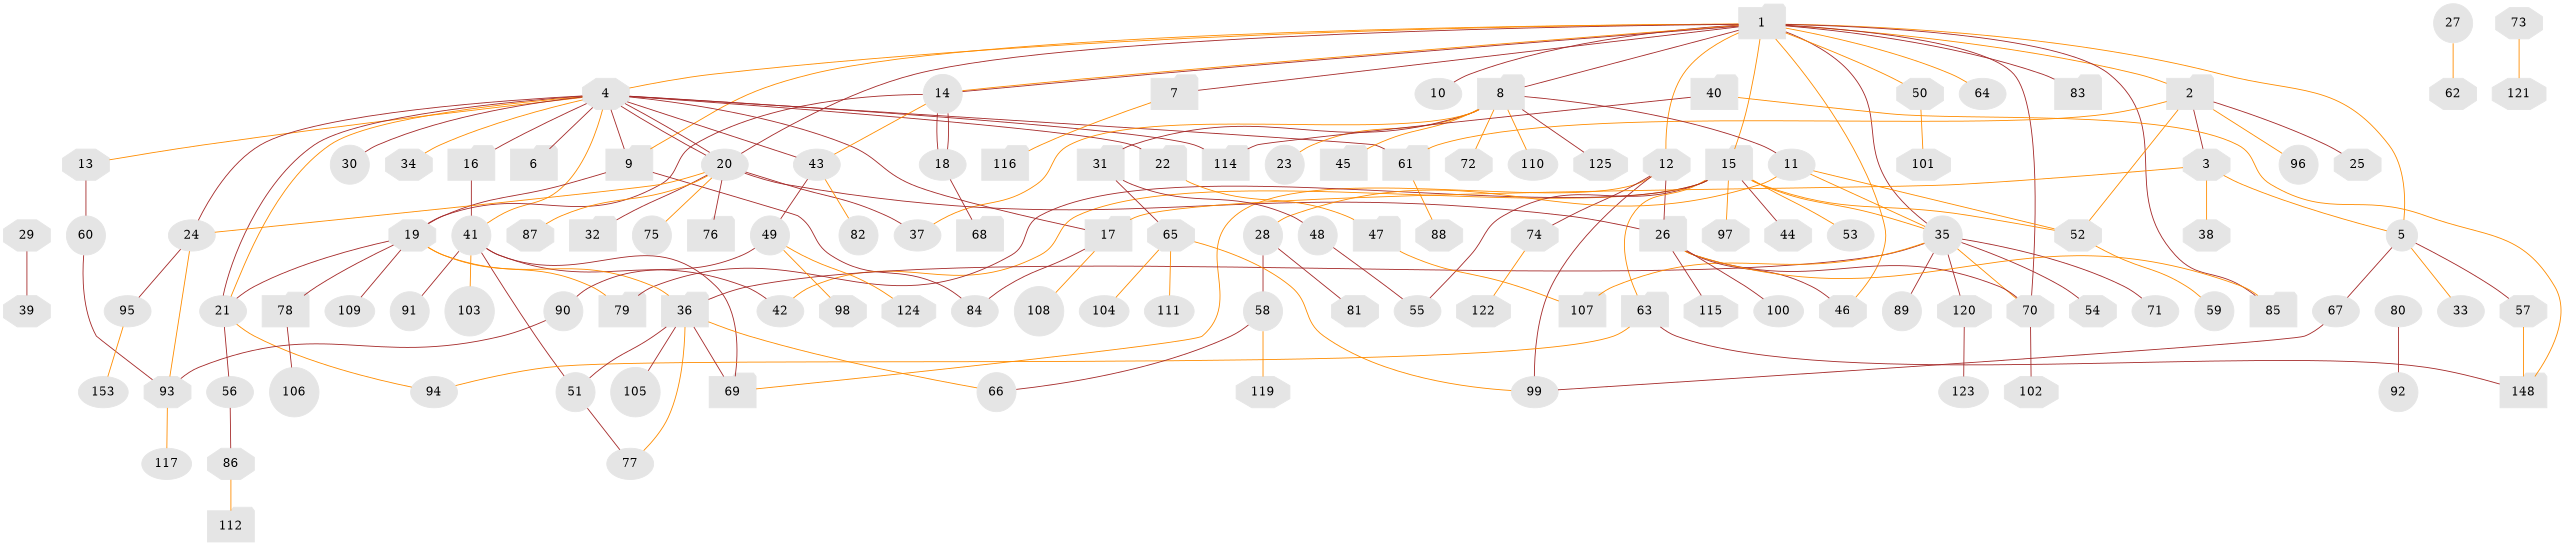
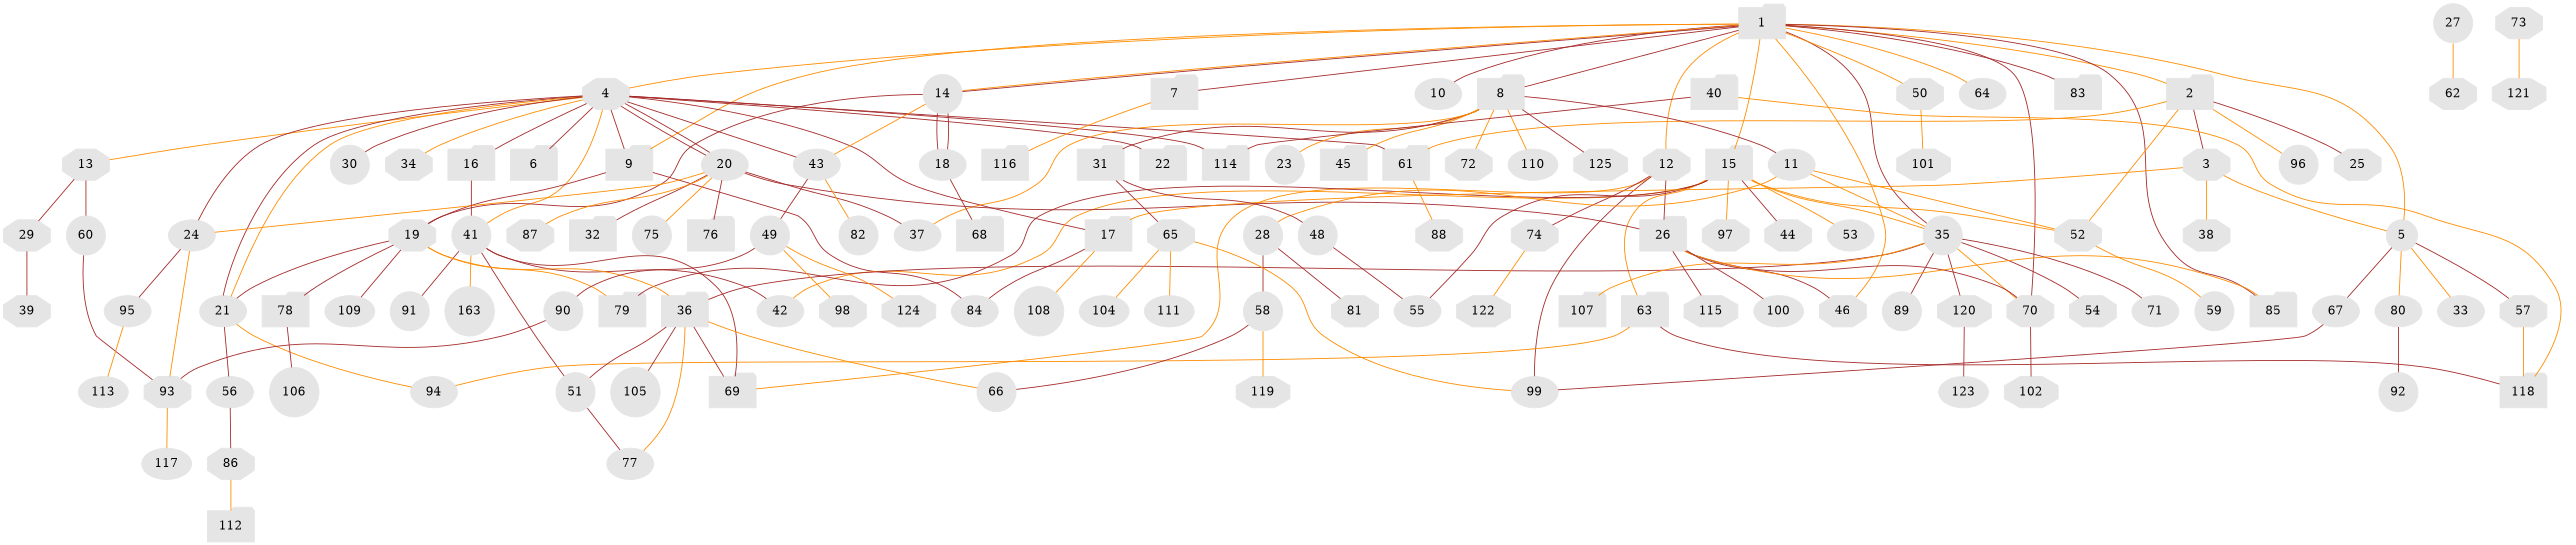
  graph {
    node [color=gray90 shape=octagon style=filled]
    edge [color=brown]
    1 [shape=folder]
    2 [shape=folder]
    4
    5 [shape=circle]
    7 [shape=folder]
    8 [shape=folder]
    9 [shape=folder]
    10 [shape=ellipse]
    12
    14 [shape=circle]
    15 [shape=folder]
    20 [shape=ellipse]
    35 [shape=circle]
    46
    50
    64 [shape=ellipse]
    70
    83 [shape=folder]
    85 [shape=folder]
    3
    25
    52
    61 [shape=folder]
    96 [shape=circle]
    17 [shape=folder]
    6 [shape=folder]
    13
    16 [shape=folder]
    21 [shape=ellipse]
    22 [shape=folder]
    24 [shape=ellipse]
    30 [shape=circle]
    34
    41 [shape=circle]
    43 [shape=ellipse]
    114 [shape=folder]
    33 [shape=ellipse]
    57
    67 [shape=ellipse]
    80 [shape=ellipse]
    116 [shape=folder]
    11 [shape=ellipse]
    23 [shape=circle]
    31 [shape=folder]
    37 [shape=ellipse]
    45 [shape=folder]
    72
    110 [shape=ellipse]
    125
    19
    84 [shape=ellipse]
    26 [shape=folder]
    69 [shape=folder]
    74
    99 [shape=ellipse]
    18 [shape=ellipse]
    42 [shape=ellipse]
    44
    53 [shape=ellipse]
    55 [shape=ellipse]
    63 [shape=folder]
    79 [shape=folder]
    97
    32 [shape=folder]
    75 [shape=circle]
    76 [shape=folder]
    87
    36 [shape=folder]
    54
    71 [shape=ellipse]
    89 [shape=circle]
    107 [shape=folder]
    120
    101
    102
    38
    59 [shape=circle]
    88
    108 [shape=circle]
    29
    60 [shape=circle]
    56 [shape=ellipse]
    94 [shape=ellipse]
-   47 [shape=folder]
    93
    95 [shape=ellipse]
    51 [shape=circle]
    91 [shape=circle]
-   103 [shape=circle]
+   103 [shape=circle label=163]
    49 [shape=circle]
    82 [shape=circle]
-   118 [shape=folder label=148]
+   118 [shape=folder]
    92 [shape=circle]
    28 [shape=circle]
    48 [shape=circle]
    65
    78 [shape=folder]
    109 [shape=ellipse]
    58 [shape=circle]
    81
    100 [shape=ellipse]
    115
    122
    39
    68 [shape=folder]
    40 [shape=folder]
    66 [shape=circle]
    77 [shape=ellipse]
    105 [shape=circle]
    106 [shape=circle]
    27 [shape=circle]
    62
    86
    117 [shape=ellipse]
-   113 [shape=ellipse label=153]
+   113 [shape=ellipse]
    119
    104 [shape=ellipse]
    111 [shape=ellipse]
    123 [shape=ellipse]
    90 [shape=circle]
    98
    124
    112 [shape=folder]
    73
    121
    1 -- 2 [color=darkorange]
    1 -- 4 [color=darkorange]
    1 -- 5 [color=darkorange]
    1 -- 7
    1 -- 8
    1 -- 9 [color=darkorange]
    1 -- 10
    1 -- 12 [color=darkorange]
    1 -- 14 [color=darkorange]
    1 -- 14
    1 -- 15 [color=darkorange]
-   1 -- 20
    1 -- 35
    1 -- 46 [color=darkorange]
    1 -- 50 [color=darkorange]
    1 -- 64 [color=darkorange]
    1 -- 70
    1 -- 83
    1 -- 85
    2 -- 3
    2 -- 25
    2 -- 52 [color=darkorange]
    2 -- 61 [color=darkorange]
    2 -- 96 [color=darkorange]
    4 -- 9
    4 -- 20
    4 -- 20
    4 -- 61
    4 -- 17
    4 -- 6
    4 -- 13 [color=darkorange]
    4 -- 16
    4 -- 21
    4 -- 21 [color=darkorange]
    4 -- 22
    4 -- 24
    4 -- 30
    4 -- 34 [color=darkorange]
    4 -- 41 [color=darkorange]
    4 -- 43
    4 -- 114
    5 -- 33 [color=darkorange]
    5 -- 57
    5 -- 67
+   5 -- 80 [color=darkorange]
    7 -- 116 [color=darkorange]
    8 -- 11
    8 -- 23 [color=darkorange]
    8 -- 31
    8 -- 37 [color=darkorange]
    8 -- 45 [color=darkorange]
    8 -- 72 [color=darkorange]
    8 -- 110 [color=darkorange]
    8 -- 125
    9 -- 19
    9 -- 84
    12 -- 26
    12 -- 69 [color=darkorange]
    12 -- 74
    12 -- 99
    14 -- 43 [color=darkorange]
    14 -- 19
    14 -- 18
    14 -- 18
    15 -- 35 [color=darkorange]
    15 -- 52 [color=darkorange]
    15 -- 42 [color=darkorange]
    15 -- 44
    15 -- 53 [color=darkorange]
    15 -- 55
    15 -- 63 [color=darkorange]
    15 -- 79
    15 -- 97 [color=darkorange]
    20 -- 24 [color=darkorange]
    20 -- 37
    20 -- 26
    20 -- 32
    20 -- 75 [color=darkorange]
    20 -- 76
    20 -- 87 [color=darkorange]
    35 -- 70 [color=darkorange]
    35 -- 36
    35 -- 54
    35 -- 71
    35 -- 89
    35 -- 107 [color=darkorange]
    35 -- 120
    50 -- 101 [color=darkorange]
    70 -- 102
    3 -- 5 [color=darkorange]
    3 -- 17 [color=darkorange]
    3 -- 38 [color=darkorange]
    52 -- 59 [color=darkorange]
    61 -- 88 [color=darkorange]
    17 -- 84
    17 -- 108 [color=darkorange]
+   13 -- 29
    13 -- 60
    16 -- 41
    21 -- 56
    21 -- 94 [color=darkorange]
-   22 -- 47 [color=darkorange]
    24 -- 93 [color=darkorange]
    24 -- 95
    41 -- 69
    41 -- 42
    41 -- 51
    41 -- 91
    41 -- 103 [color=darkorange]
    43 -- 49
    43 -- 82 [color=darkorange]
    57 -- 118 [color=darkorange]
    67 -- 99
    80 -- 92
    11 -- 35 [color=darkorange]
    11 -- 52 [color=darkorange]
    11 -- 28 [color=darkorange]
    31 -- 48
    31 -- 65
    19 -- 21
    19 -- 79 [color=darkorange]
    19 -- 36 [color=darkorange]
    19 -- 78
    19 -- 109
    26 -- 46
    26 -- 70
    26 -- 85 [color=darkorange]
    26 -- 100
    26 -- 115
    74 -- 122 [color=darkorange]
    18 -- 68
    63 -- 94 [color=darkorange]
    63 -- 118
    36 -- 69
    36 -- 51
    36 -- 66 [color=darkorange]
    36 -- 77 [color=darkorange]
    36 -- 105
    120 -- 123
    29 -- 39
    60 -- 93
    56 -- 86
-   47 -- 107 [color=darkorange]
    93 -- 117 [color=darkorange]
    95 -- 113 [color=darkorange]
    51 -- 77
    49 -- 90
    49 -- 98 [color=darkorange]
    49 -- 124 [color=darkorange]
    28 -- 58
    28 -- 81
    48 -- 55
    65 -- 99 [color=darkorange]
    65 -- 104 [color=darkorange]
    65 -- 111 [color=darkorange]
    78 -- 106
    58 -- 66
    58 -- 119 [color=darkorange]
    40 -- 114
    40 -- 118 [color=darkorange]
    27 -- 62 [color=darkorange]
    86 -- 112 [color=darkorange]
    90 -- 93
    73 -- 121 [color=darkorange]
  }
